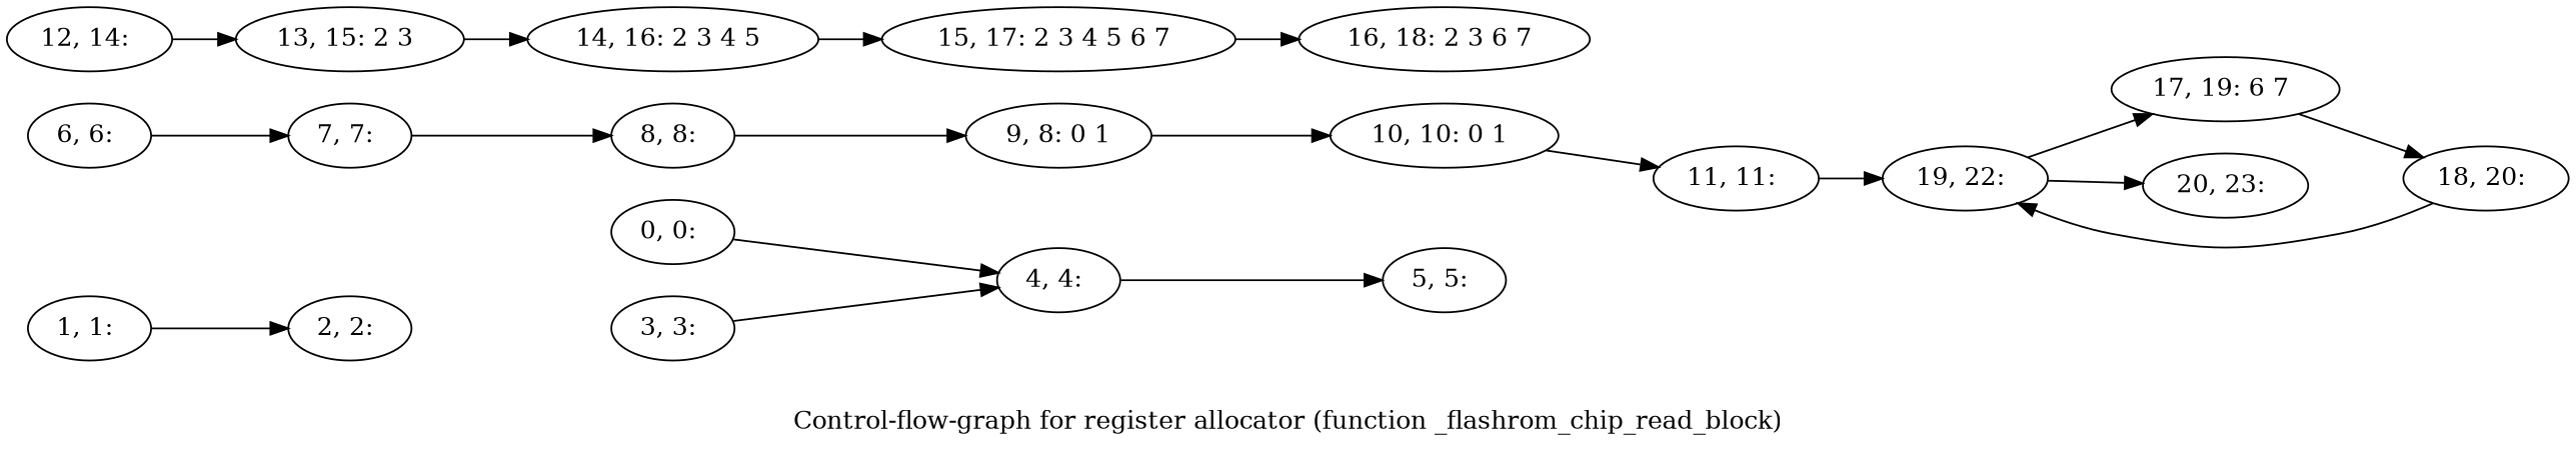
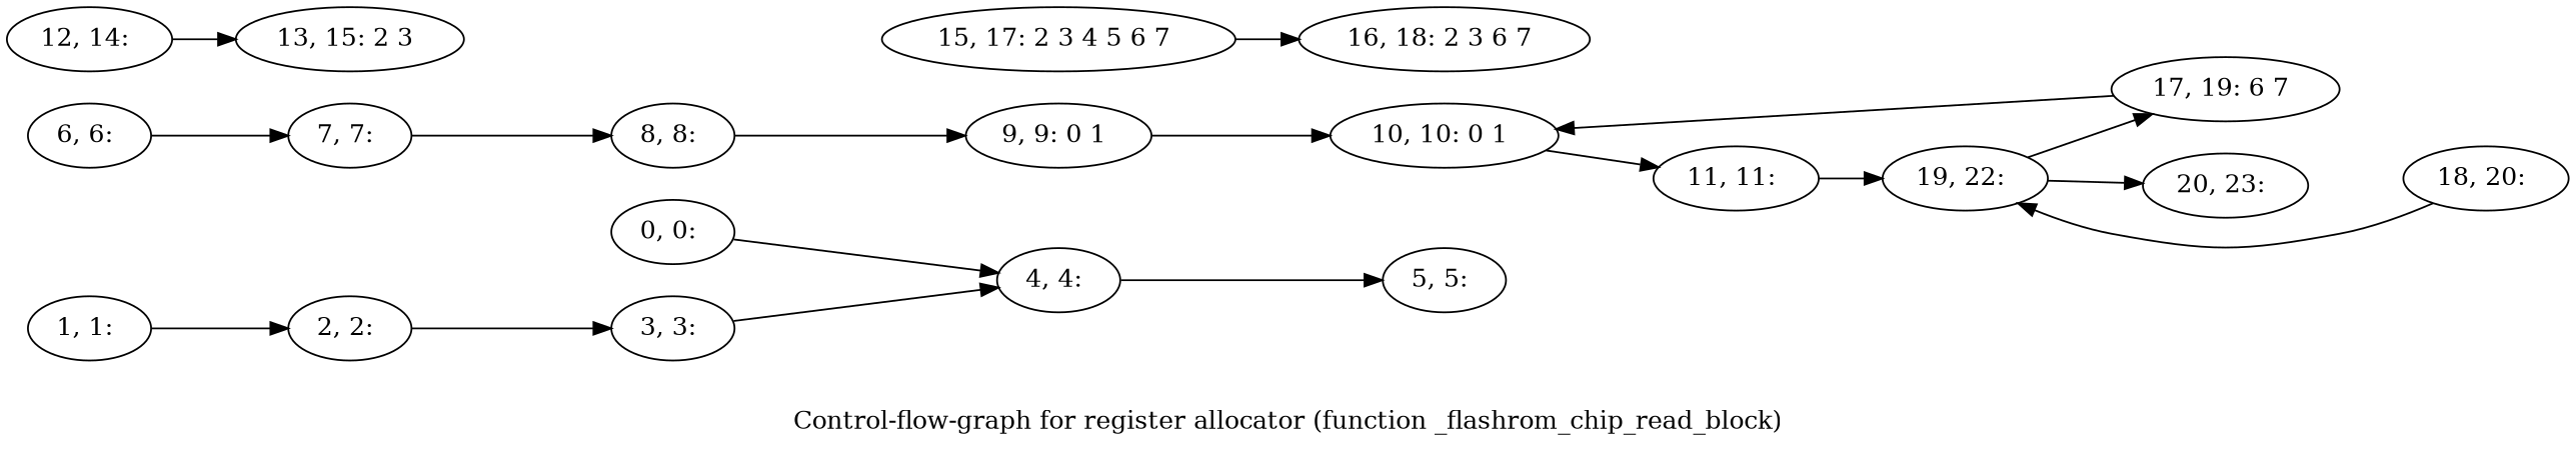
  digraph {
    label="Control-flow-graph for register allocator (function _flashrom_chip_read_block)"
    rankdir=LR
    n1 [label="0, 0: "]
    n2 [label="4, 4: "]
    n3 [label="1, 1: "]
    n4 [label="2, 2: "]
    n5 [label="3, 3: "]
    n6 [label="5, 5: "]
    n7 [label="6, 6: "]
    n8 [label="7, 7: "]
    n9 [label="8, 8: "]
-   n10 [label="9, 8: 0 1"]
+   n10 [label="9, 9: 0 1 "]
    n11 [label="10, 10: 0 1 "]
    n12 [label="11, 11: "]
    n13 [label="19, 22: "]
    n14 [label="12, 14: "]
    n15 [label="13, 15: 2 3 "]
    n16 [label="17, 19: 6 7 "]
    n17 [label="20, 23: "]
-   n18 [label="14, 16: 2 3 4 5 "]
    n19 [label="15, 17: 2 3 4 5 6 7 "]
    n20 [label="16, 18: 2 3 6 7 "]
    n21 [label="18, 20: "]
    n1 -> n2
    n2 -> n6
    n3 -> n4
+   n4 -> n5
    n5 -> n2
    n7 -> n8
    n8 -> n9
    n9 -> n10
    n10 -> n11
    n11 -> n12
    n12 -> n13
    n13 -> n16
    n13 -> n17
    n14 -> n15
-   n15 -> n18
-   n16 -> n21
-   n18 -> n19
+   n16 -> n11
    n19 -> n20
    n21 -> n13
  }
